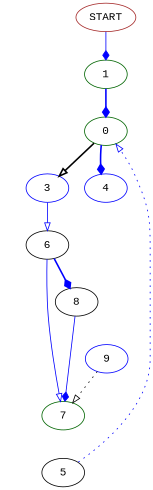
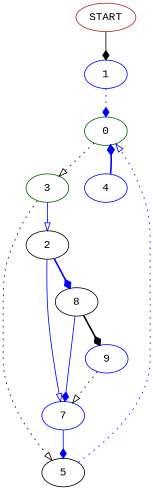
  digraph {
    fontname="Liberation Mono"
    node [color=darkgreen fontname="Liberation Mono"]
    edge [arrowhead=diamond color=blue fontname="Liberation Mono" style=solid]
    n1 [color=brown label=START]
-   1
+   1 [color=blue]
    n3 [label=0]
-   3 [color=blue]
+   3
    4 [color=blue]
    5 [color=black]
-   6 [color=black]
-   7
+   6 [color=black label=2]
+   7 [color=blue]
    8 [color=black]
    9 [color=blue]
-   n1 -> 1
-   1 -> n3 [style=bold]
-   n3 -> 3 [arrowhead=onormal color=black style=bold]
-   n3 -> 4 [style=bold]
+   n1 -> 1 [color=black]
+   1 -> n3 [style=dotted]
+   n3 -> 3 [arrowhead=onormal color=black style=dotted]
+   4 -> n3 [style=bold]
+   3 -> 5 [arrowhead=onormal color=black style=dotted]
    3 -> 6 [arrowhead=onormal]
    5 -> n3 [arrowhead=onormal style=dotted]
    6 -> 7 [arrowhead=onormal]
    6 -> 8 [style=bold]
+   7 -> 5
    8 -> 7
+   8 -> 9 [color=black style=bold]
    9 -> 7 [arrowhead=onormal color=black style=dotted]
  }
